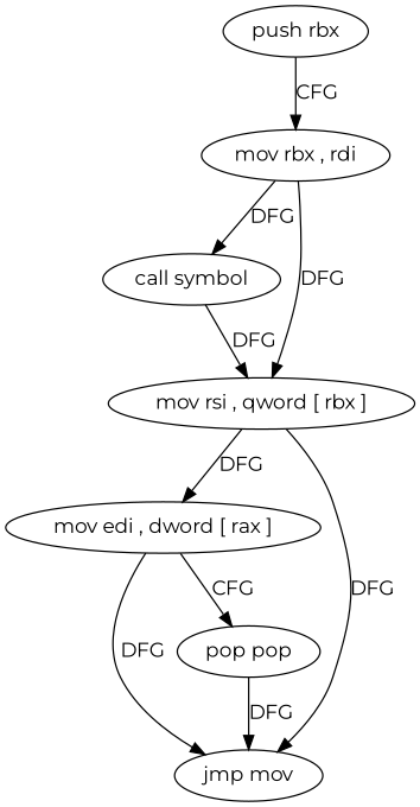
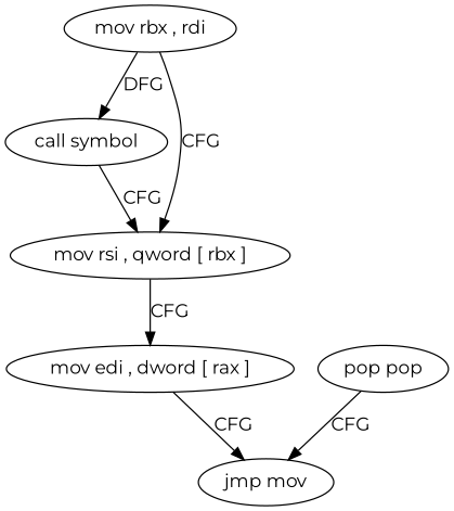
  digraph {
    fontname=Montserrat
    node [fontname=Montserrat]
    edge [fontname=Montserrat]
-   n1 [label="push rbx"]
    n2 [label="mov rbx , rdi"]
    n3 [label="call symbol"]
    n4 [label="mov rsi , qword [ rbx ]"]
    n5 [label="mov edi , dword [ rax ]"]
    n6 [label="jmp mov"]
    n7 [label="pop pop"]
-   n1 -> n2 [label=CFG]
    n2 -> n3 [label=DFG]
-   n2 -> n4 [label=DFG]
-   n3 -> n4 [label=DFG]
-   n4 -> n5 [label=DFG]
-   n4 -> n6 [label=DFG]
-   n5 -> n6 [label=DFG]
-   n5 -> n7 [label=CFG]
-   n7 -> n6 [label=DFG]
+   n2 -> n4 [label=CFG]
+   n3 -> n4 [label=CFG]
+   n4 -> n5 [label=CFG]
+   n5 -> n6 [label=CFG]
+   n7 -> n6 [label=CFG]
  }
